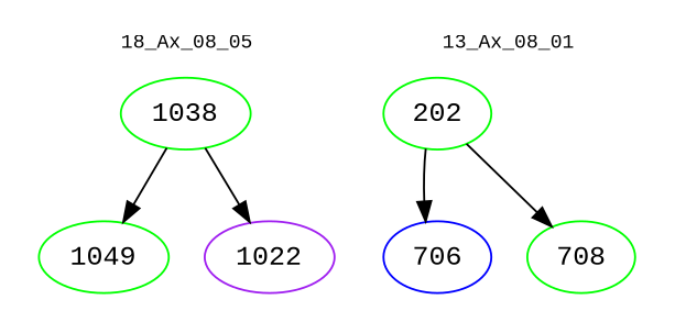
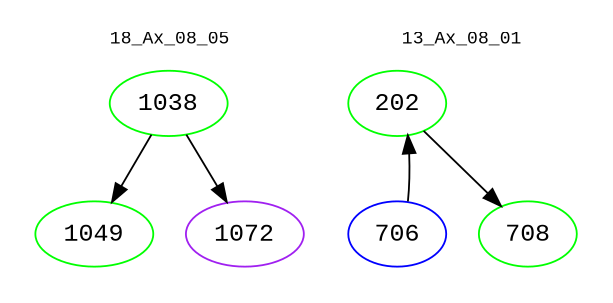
  digraph {
    fontname="Liberation Mono"
    node [color=green fontname="Liberation Mono"]
    edge [color=black fontname="Liberation Mono"]
    n1 [label=1038]
    n2 [label=1049]
-   n3 [color=purple label=1022]
+   n3 [color=purple label=1072]
    n4 [label=202]
    n5 [color=blue label=706]
    n6 [label=708]
    subgraph cluster_1 {
      color=white
      fontsize=10
      label="18_Ax_08_05"
      n1
      n2
      n3
    }
    subgraph cluster_2 {
      color=white
      fontsize=10
      label="13_Ax_08_01"
      n4
      n5
      n6
    }
    n1 -> n2
    n1 -> n3
-   n4 -> n5
+   n5 -> n4
    n4 -> n6
  }
